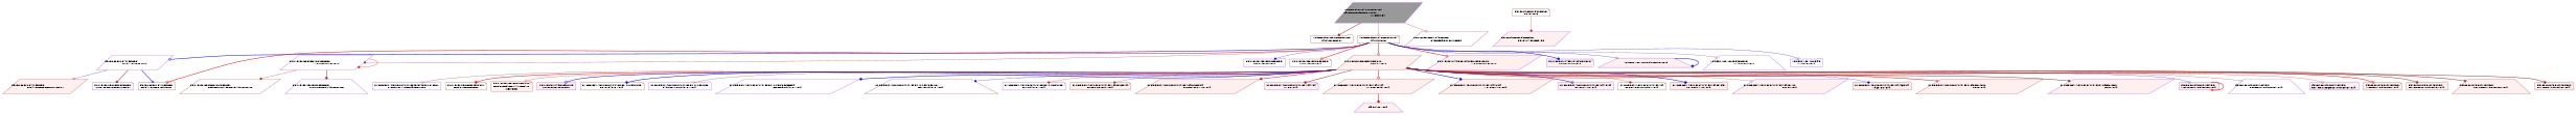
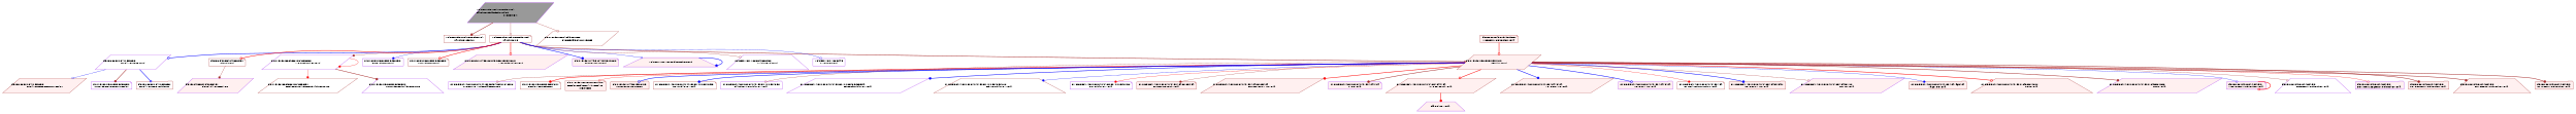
  digraph {
    rankdir=TB
    node [color=brown fillcolor="#FFF0F0" fontname=Helvetica fontsize=10 shape=parallelogram style=filled]
    edge [arrowhead=dot color=brown fontname=Helvetica fontsize=10 labelfontname=Helvetica labelfontsize=10 style=bold]
    n1 [color=purple fillcolor=grey60 fontcolor=black height=0.2 label="waitress.channel.HTTPChannel.\l_flush_outbufs_below_high\l_watermark" width=0.4]
    n2 [fillcolor=white height=0.2 label="waitress.channel.HTTPChannel.\l_flush_exception" shape=folder width=0.4]
    n3 [fillcolor=white height=0.2 label="waitress.channel.HTTPChannel.\l_flush_some" shape=note width=0.4]
    n4 [fillcolor=white height=0.2 label="pip._vendor.resolvelib.structs.\lDirectedGraph.connected" width=0.4]
    n5 [color=purple fillcolor=white height=0.2 label="django.core.mail.message.\lEmailMessage.send" width=0.4]
    n6 [fillcolor=white height=0.2 label="django.dispatch.dispatcher.\lSignal.send" shape=note width=0.4]
    n7 [color=purple fillcolor=white height=0.2 label="pip._vendor.cachecontrol.adapter.\lWrappedSocket.send" width=0.4]
    n8 [color=purple fillcolor=white height=0.2 label="pip._vendor.requests.adapters.\lBaseAdapter.send" shape=folder width=0.4]
    n9 [fillcolor=white height=0.2 label="pip._vendor.requests.adapters.\lHTTPAdapter.send" shape=note width=0.4]
    n10 [height=0.2 label="pip._vendor.requests.sessions.\lSession.send" width=0.4]
    n11 [color=purple height=0.2 label="pip._vendor.urllib3.contrib.securetransport.\lWrappedSocket.send" width=0.4]
    n12 [color=purple height=0.2 label="pip._vendor.urllib3.util.ssltransport.\lSSLTransport.send" shape=note width=0.4]
    n13 [color=purple height=0.2 label="waitress.wasyncore.dispatcher.send" shape=trapezium width=0.4]
    n14 [color=purple fillcolor=white height=0.2 label="waitress.wasyncore.dispatcher\l_with_send.send" shape=trapezium width=0.4]
    n15 [color=purple fillcolor=white height=0.2 label="waitress.wasyncore.file\l_wrapper.send" shape=folder width=0.4]
    n16 [height=0.2 label="django.core.mail.message.\lEmailMessage.get_connection" width=0.4]
    n17 [color=purple fillcolor=white height=0.2 label="pip._vendor.requests.adapters.\lHTTPAdapter.get_connection" shape=note width=0.4]
    n18 [fillcolor=white height=0.2 label="django.core.mail.message.\lEmailMessage.recipients" shape=folder width=0.4]
    n19 [color=purple height=0.2 label="django.dispatch.dispatcher.\lSignal._live_receivers" width=0.4]
    n20 [fillcolor=white height=0.2 label="pip._vendor.cachecontrol.adapter.\lCacheControlAdapter.build_response" width=0.4]
    n21 [color=purple fillcolor=white height=0.2 label="pip._vendor.requests.adapters.\lHTTPAdapter.build_response" shape=trapezium width=0.4]
    n22 [color=purple fillcolor=white height=0.2 label="cryptography.hazmat.primitives.serialization.pkcs12.\lPKCS12KeyAndCertificates.cert" shape=folder width=0.4]
    n23 [fillcolor=white height=0.2 label="pip._vendor.requests.sessions.\lSession.get_adapter" shape=note width=0.4]
    n24 [height=0.2 label="pip._vendor.requests.sessions.\lSessionRedirectMixin.resolve\l_redirects" shape=note width=0.4]
-   n25 [color=purple height=0.2 label="pip._vendor.urllib3.response.\lHTTPResponse.stream" shape=folder width=0.4]
+   n25 [height=0.2 label="pip._vendor.urllib3.response.\lHTTPResponse.stream" shape=folder width=0.4]
    n26 [fillcolor=white height=0.2 label="cryptography.hazmat.primitives.asymmetric.dsa.\lDSAPublicKey.verify" shape=note width=0.4]
    n27 [color=purple fillcolor=white height=0.2 label="cryptography.hazmat.primitives.asymmetric.ec.\lEllipticCurvePublicKey.verify" shape=folder width=0.4]
    n28 [color=purple fillcolor=white height=0.2 label="cryptography.hazmat.primitives.asymmetric.ed25519.\lEd25519PublicKey.verify" width=0.4]
    n29 [fillcolor=white height=0.2 label="cryptography.hazmat.primitives.asymmetric.ed448.\lEd448PublicKey.verify" shape=trapezium width=0.4]
    n30 [color=purple fillcolor=white height=0.2 label="cryptography.hazmat.primitives.asymmetric.rsa.\lRSAPublicKey.verify" shape=note width=0.4]
    n31 [height=0.2 label="cryptography.hazmat.primitives.kdf.concatkdf.\lConcatKDFHash.verify" shape=note width=0.4]
    n32 [height=0.2 label="cryptography.hazmat.primitives.kdf.concatkdf.\lConcatKDFHMAC.verify" width=0.4]
    n33 [color=purple height=0.2 label="cryptography.hazmat.primitives.kdf.hkdf.\lHKDF.verify" shape=note width=0.4]
    n34 [height=0.2 label="cryptography.hazmat.primitives.kdf.hkdf.\lHKDFExpand.verify" width=0.4]
    n35 [height=0.2 label="cryptography.hazmat.primitives.kdf.kbkdf.\lKBKDFCMAC.verify" width=0.4]
    n36 [color=purple height=0.2 label="cryptography.hazmat.primitives.kdf.kbkdf.\lKBKDFHMAC.verify" shape=folder width=0.4]
    n37 [fillcolor=white height=0.2 label="cryptography.hazmat.primitives.kdf.\lKeyDerivationFunction.verify" shape=note width=0.4]
    n38 [height=0.2 label="cryptography.hazmat.primitives.kdf.pbkdf2.\lPBKDF2HMAC.verify" shape=folder width=0.4]
    n39 [color=purple height=0.2 label="cryptography.hazmat.primitives.kdf.scrypt.\lScrypt.verify" width=0.4]
    n40 [height=0.2 label="cryptography.hazmat.primitives.kdf.x963kdf.\lX963KDF.verify" shape=folder width=0.4]
-   n41 [height=0.2 label="cryptography.hazmat.primitives.twofactor.hotp.\lHOTP.verify" width=0.4]
+   n41 [height=0.2 label="cryptography.hazmat.primitives.twofactor.hotp.\lHOTP.verify" shape=trapezium width=0.4]
    n42 [color=purple height=0.2 label="cryptography.hazmat.primitives.twofactor.totp.\lTOTP.verify" width=0.4]
    n43 [color=purple height=0.2 label="django.contrib.auth.hashers.\lArgon2PasswordHasher.verify" shape=note width=0.4]
    n44 [color=purple fillcolor=white height=0.2 label="django.contrib.auth.hashers.\lBasePasswordHasher.verify" shape=trapezium width=0.4]
    n45 [color=purple height=0.2 label="django.contrib.auth.hashers.\lBCryptSHA256PasswordHasher.verify" shape=folder width=0.4]
    n46 [height=0.2 label="django.contrib.auth.hashers.\lMD5PasswordHasher.verify" shape=note width=0.4]
    n47 [height=0.2 label="django.contrib.auth.hashers.\lPBKDF2PasswordHasher.verify" shape=folder width=0.4]
    n48 [height=0.2 label="django.contrib.auth.hashers.\lScryptPasswordHasher.verify" shape=trapezium width=0.4]
    n49 [height=0.2 label="django.contrib.auth.hashers.\lSHA1PasswordHasher.verify" shape=folder width=0.4]
    n50 [color=purple height=0.2 label="cffi.api.FFI.verify" shape=trapezium width=0.4]
    n1 -> n2
    n1 -> n3 [arrowhead=odot style=solid]
    n1 -> n4 [arrowhead=odot style=solid]
    n3 -> n5 [arrowhead=odot color=blue]
-   n3 -> n18 [arrowhead=odot color=red]
+   n3 -> n6 [arrowhead=odot color=red]
    n3 -> n7 [style=solid]
    n3 -> n8 [color=blue style=solid]
    n3 -> n9 [arrowhead=odot color=red]
    n3 -> n10 [arrowhead=odot]
    n3 -> n11 [arrowhead=odot color=red]
    n3 -> n12 [color=blue]
    n3 -> n13 [arrowhead=odot color=blue style=solid]
    n3 -> n14 [arrowhead=odot style=solid]
    n3 -> n15 [arrowhead=odot color=blue style=solid]
    n5 -> n16 [arrowhead=odot color=blue style=solid]
    n5 -> n17
    n5 -> n18 [arrowhead=odot color=blue]
    n6 -> n19 [style=solid]
    n7 -> n7 [color=red style=solid]
    n7 -> n20 [color=red style=solid]
    n7 -> n21
    n10 -> n22 [arrowhead=odot style=solid]
    n10 -> n23 [color=red]
    n10 -> n24 [arrowhead=odot color=red style=solid]
    n10 -> n25 [arrowhead=odot color=blue]
    n10 -> n26 [color=blue]
    n10 -> n27 [arrowhead=odot style=solid]
    n10 -> n28 [color=blue]
    n10 -> n29 [color=blue style=solid]
    n10 -> n30 [color=red style=solid]
    n10 -> n31 [style=solid]
    n10 -> n32 [color=red]
    n10 -> n33
    n10 -> n34 [arrowhead=odot color=red]
    n10 -> n35 [color=blue]
    n10 -> n36 [arrowhead=odot color=blue]
    n10 -> n37 [color=red style=solid]
    n10 -> n38 [color=blue]
    n10 -> n39 [arrowhead=odot style=solid]
    n10 -> n40 [color=blue style=solid]
    n10 -> n41 [arrowhead=odot color=red]
    n10 -> n42
    n10 -> n43 [arrowhead=odot color=blue style=solid]
    n10 -> n44 [arrowhead=odot style=solid]
    n10 -> n45 [arrowhead=odot color=red style=solid]
-   n10 -> n46 [arrowhead=odot color=red]
+   n46 -> n10 [arrowhead=odot color=red]
    n10 -> n47
    n10 -> n48
    n10 -> n49
    n13 -> n13 [color=blue]
    n34 -> n50 [color=red]
    n43 -> n43 [arrowhead=odot color=red]
  }
